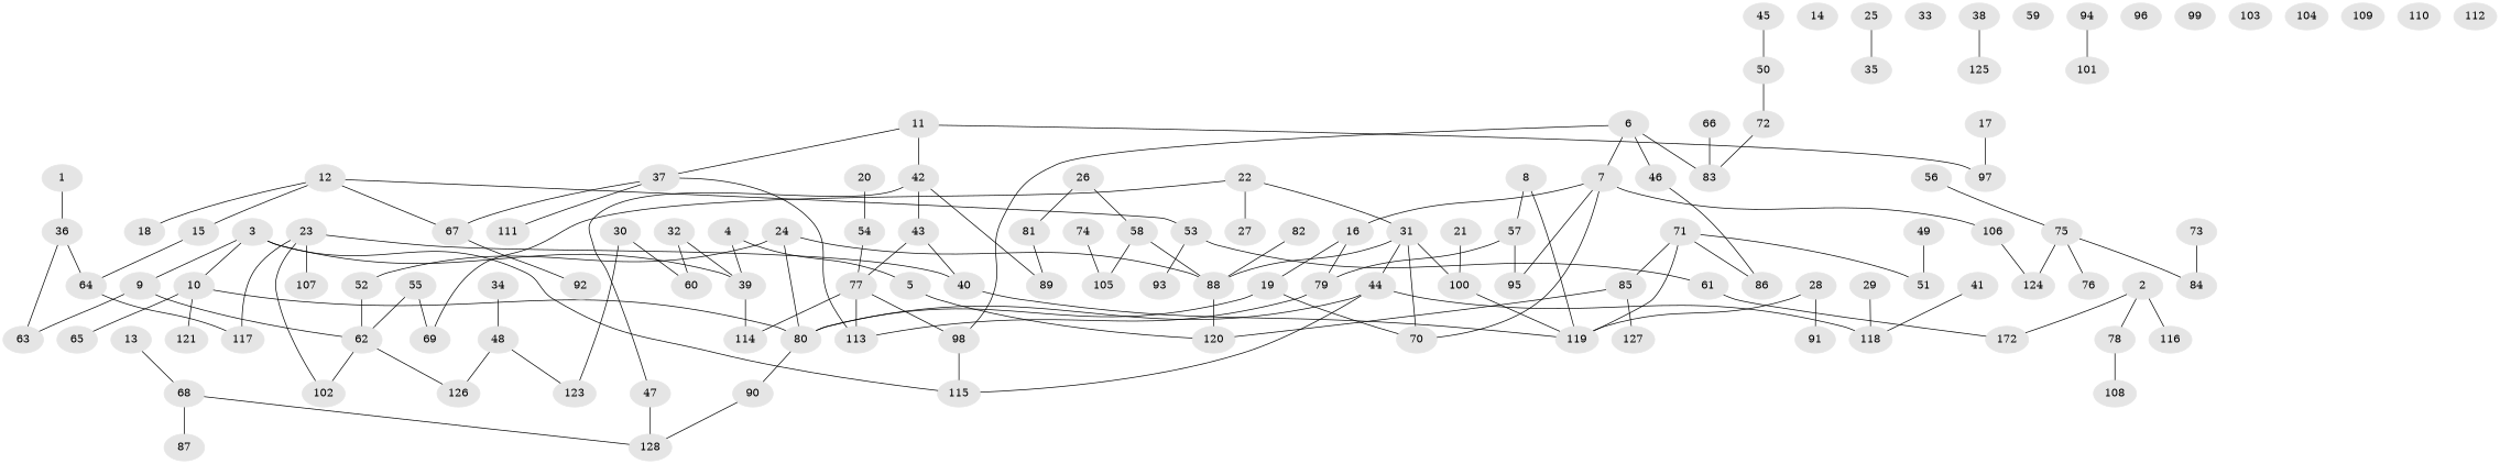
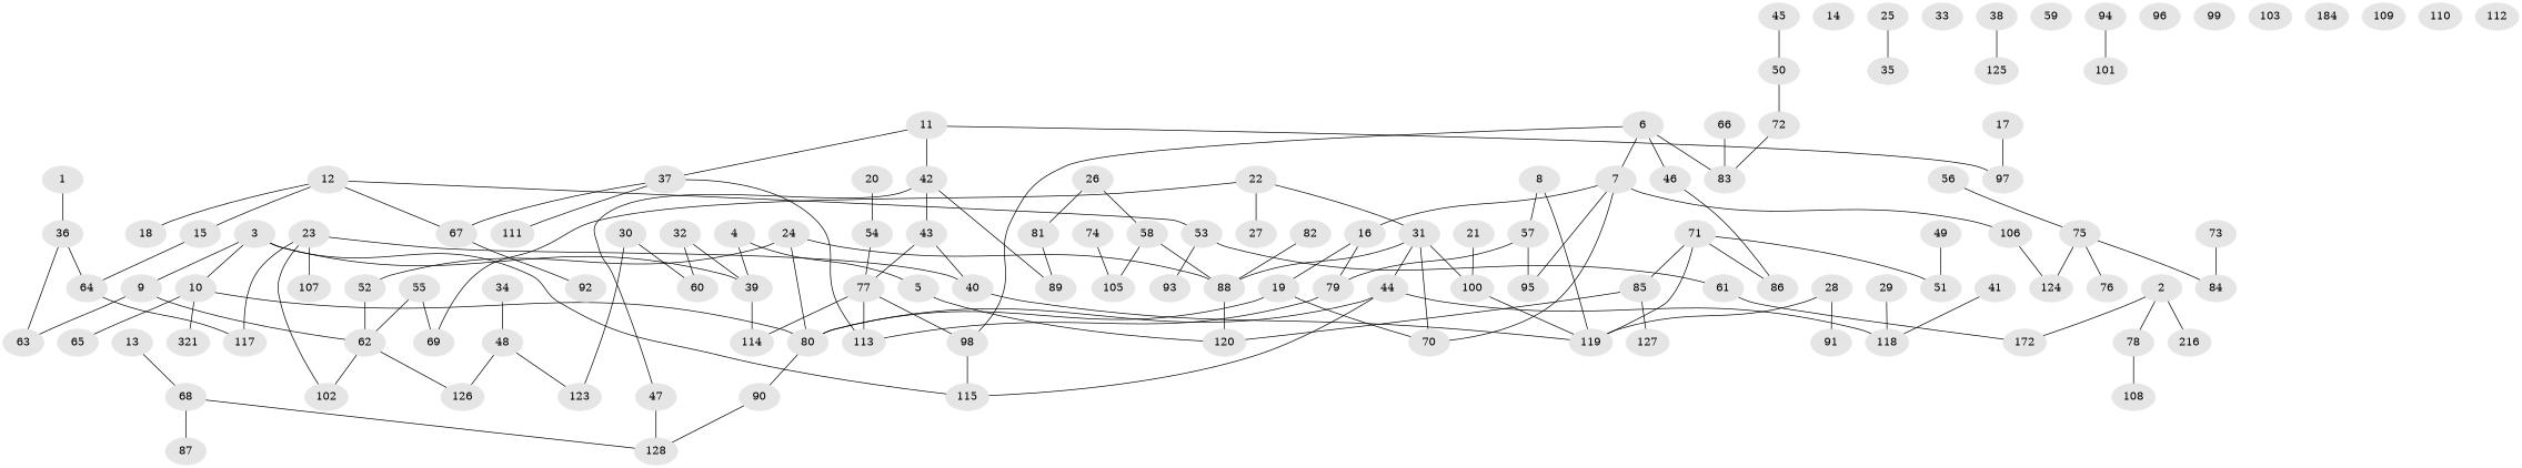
  graph {
    node [color=gray90 style=filled]
    1
    36
    63
    64
    2
    78
-   116
+   116 [label=216]
    n8 [label=172]
    108
    3
    9
    10
    39
    115
    62
    65
    80
-   121
+   121 [label=321]
    114
    4
    5
    120
    6
    7
    46
    83
    98
    16
    70
    95
    106
    86
    19
    79
    124
    8
    57
    119
    81
    89
    102
    126
    90
    11
    37
    42
    97
    67
    111
    113
    43
    47
    12
    15
    18
    53
    61
    93
    92
    13
    68
    128
    87
    14
    117
    17
    20
    54
    77
    21
    100
    22
    27
    31
    69
    88
    44
    23
    40
    107
    24
    52
    25
    35
    26
    58
    105
    28
    91
    29
    118
    30
    60
    123
    32
    33
    34
    48
    38
    125
    41
    45
    50
    72
    49
    51
    55
    56
    75
    84
    76
    59
    66
    71
    85
    127
    73
    74
    82
    94
    101
    96
    99
    103
-   104
+   104 [label=184]
    109
    110
    112
    1 -- 36
    36 -- 63
    36 -- 64
    64 -- 117
    2 -- 78
    2 -- 116
    2 -- n8
    78 -- 108
    3 -- 9
    3 -- 10
    3 -- 39
    3 -- 115
    9 -- 63
    9 -- 62
    10 -- 65
    10 -- 80
    10 -- 121
    39 -- 114
    62 -- 102
    62 -- 126
    80 -- 90
    4 -- 39
    4 -- 5
    5 -- 120
    6 -- 7
    6 -- 46
    6 -- 83
    6 -- 98
    7 -- 16
    7 -- 70
    7 -- 95
    7 -- 106
    46 -- 86
    98 -- 115
    16 -- 19
    16 -- 79
    106 -- 124
    19 -- 80
    19 -- 70
    79 -- 113
    8 -- 57
    8 -- 119
    57 -- 95
    57 -- 79
    81 -- 89
    90 -- 128
    11 -- 37
    11 -- 42
    11 -- 97
    37 -- 67
    37 -- 111
    37 -- 113
    42 -- 89
    42 -- 43
    42 -- 47
    67 -- 92
    43 -- 77
    43 -- 40
    47 -- 128
    12 -- 67
    12 -- 15
    12 -- 18
    12 -- 53
    15 -- 64
    53 -- 61
    53 -- 93
    61 -- n8
    13 -- 68
    68 -- 128
    68 -- 87
    17 -- 97
    20 -- 54
    54 -- 77
    77 -- 114
    77 -- 98
    77 -- 113
    21 -- 100
    100 -- 119
    22 -- 27
    22 -- 31
    22 -- 69
    31 -- 70
    31 -- 100
    31 -- 88
    31 -- 44
    88 -- 120
    44 -- 115
    44 -- 80
    44 -- 118
    23 -- 102
    23 -- 117
    23 -- 40
    23 -- 107
    40 -- 119
    24 -- 80
    24 -- 88
    24 -- 52
    52 -- 62
    25 -- 35
    26 -- 81
    26 -- 58
    58 -- 88
    58 -- 105
    28 -- 119
    28 -- 91
    29 -- 118
    30 -- 60
    30 -- 123
    32 -- 39
    32 -- 60
    34 -- 48
    48 -- 126
    48 -- 123
    38 -- 125
    41 -- 118
    45 -- 50
    50 -- 72
    72 -- 83
    49 -- 51
    55 -- 62
    55 -- 69
    56 -- 75
    75 -- 124
    75 -- 84
    75 -- 76
    66 -- 83
    71 -- 86
    71 -- 119
    71 -- 51
    71 -- 85
    85 -- 120
    85 -- 127
    73 -- 84
    74 -- 105
    82 -- 88
    94 -- 101
  }
